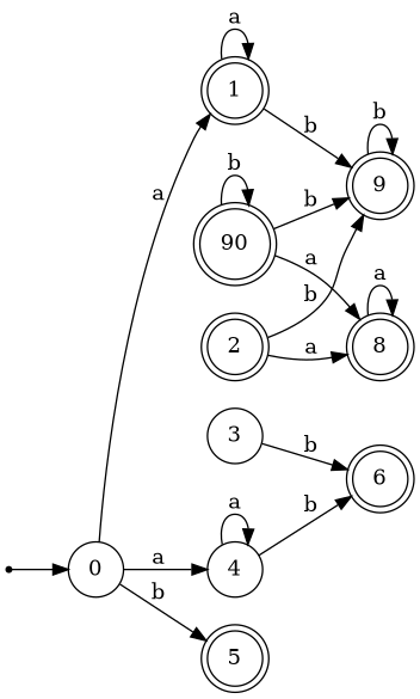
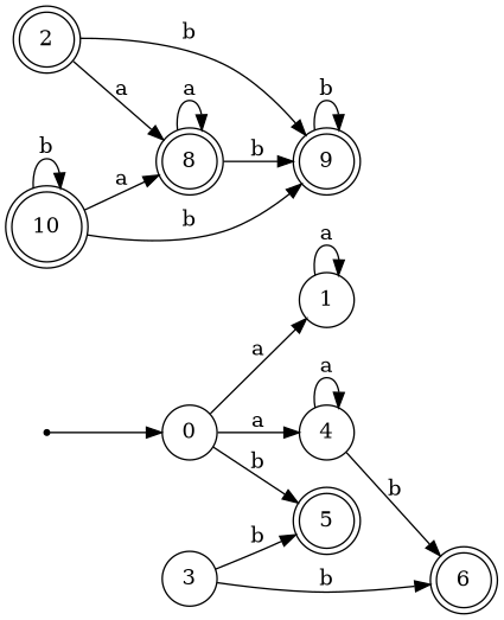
  digraph {
    rankdir=LR
    node [shape=doublecircle]
    dummy0 [shape=point]
    0 [shape=circle]
-   1
+   1 [shape=circle]
    4 [shape=circle]
    5
    2
    8
    9
    3 [shape=circle]
    6
-   10 [label=90]
+   10
    dummy0 -> 0
    0 -> 1 [label=a]
    0 -> 4 [label=a]
    0 -> 5 [label=b]
    1 -> 1 [label=a]
    4 -> 4 [label=a]
    4 -> 6 [label=b]
    2 -> 8 [label=a]
    2 -> 9 [label=b]
    8 -> 8 [label=a]
-   1 -> 9 [label=b]
+   8 -> 9 [label=b]
    9 -> 9 [label=b]
+   3 -> 5 [label=b]
    3 -> 6 [label=b]
    10 -> 8 [label=a]
    10 -> 9 [label=b]
    10 -> 10 [label=b]
  }
